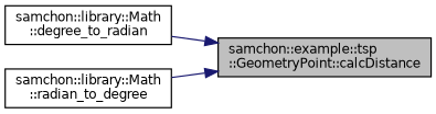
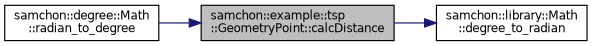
  digraph {
    rankdir=LR
    node [color=black fillcolor=white fontname=Helvetica fontsize=10 shape=record style=filled]
    edge [color=midnightblue fontname=Helvetica fontsize=10 labelfontname=Helvetica labelfontsize=10 style=solid]
    n1 [fillcolor=grey75 fontcolor=black height=0.2 label="samchon::example::tsp\l::GeometryPoint::calcDistance" width=0.4]
    n2 [height=0.2 label="samchon::library::Math\l::degree_to_radian" width=0.4]
-   n3 [height=0.2 label="samchon::library::Math\l::radian_to_degree" width=0.4]
-   n2 -> n1
+   n3 [height=0.2 label="samchon::degree::Math\l::radian_to_degree" width=0.4]
+   n1 -> n2
    n3 -> n1
  }
